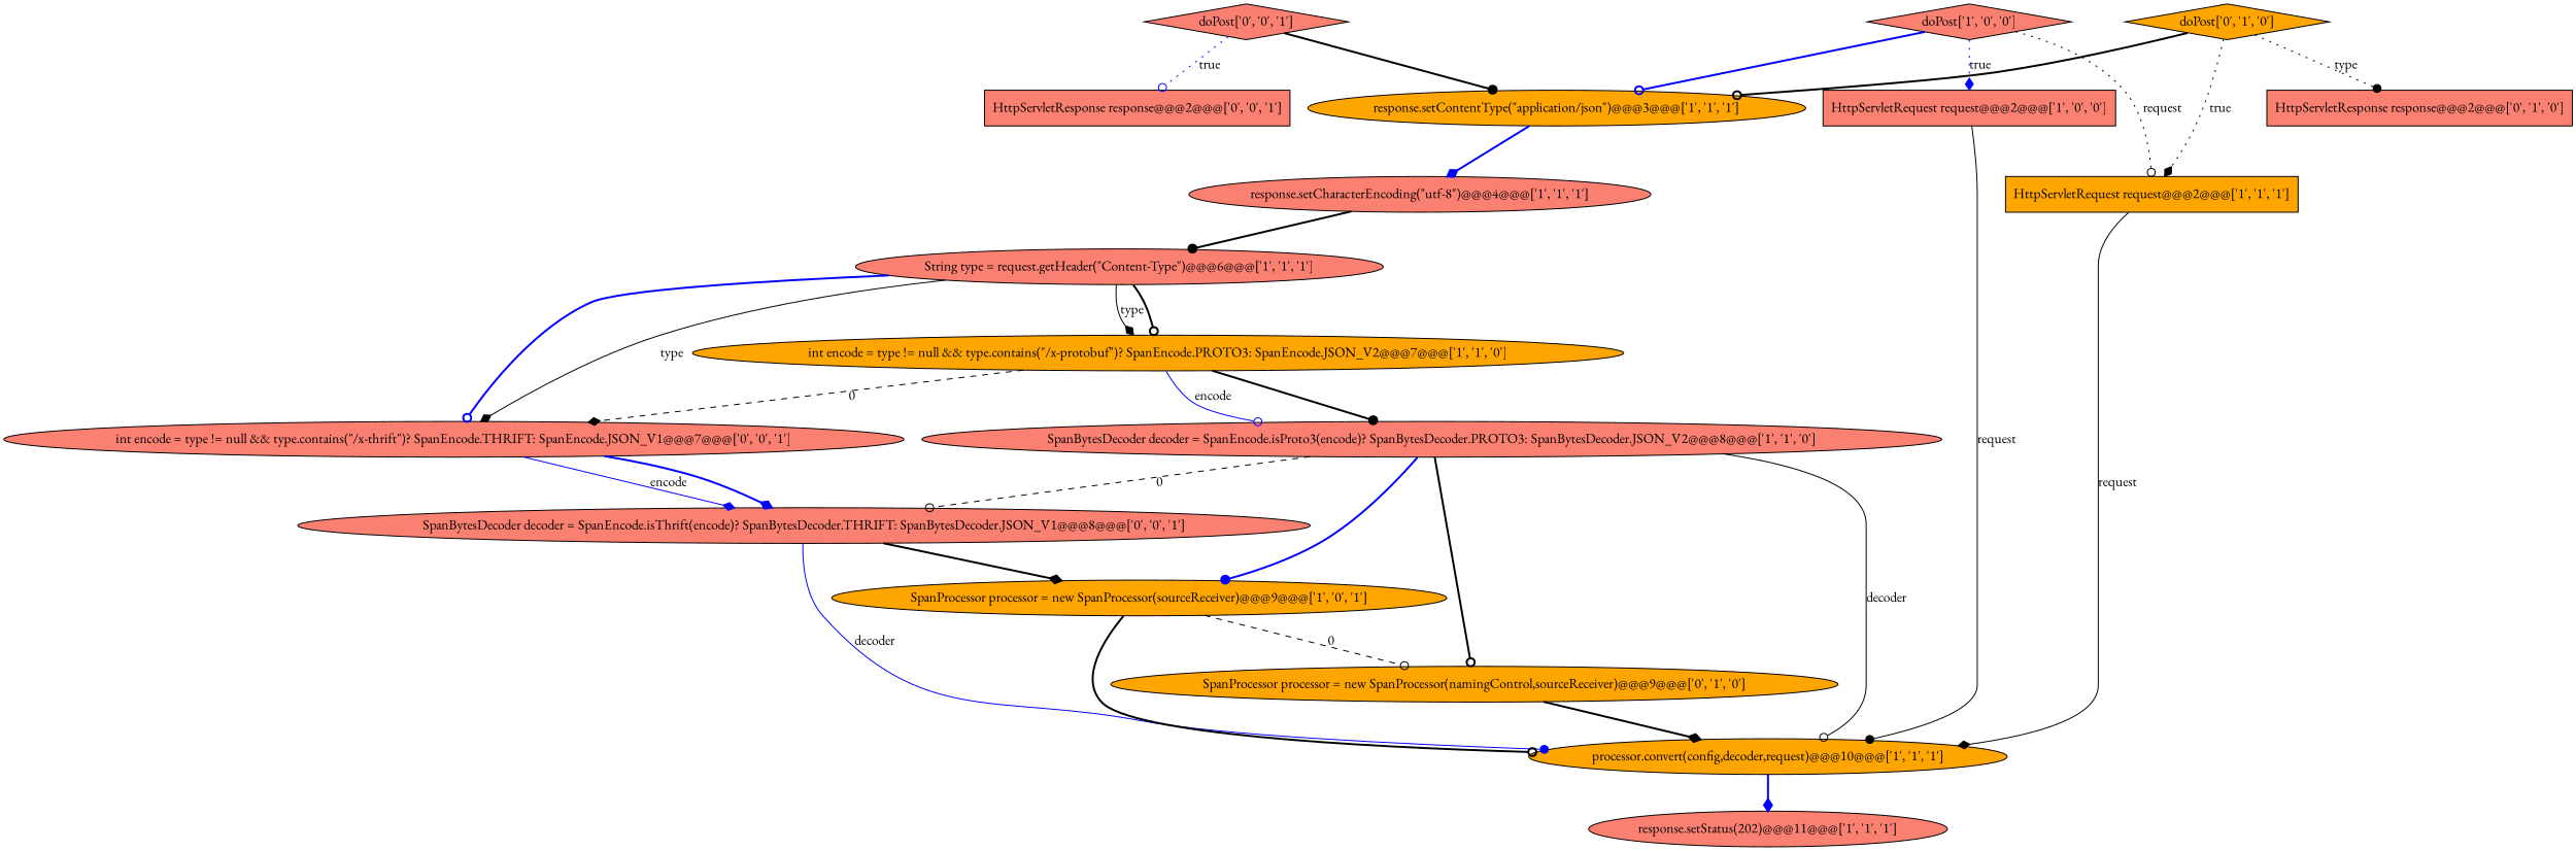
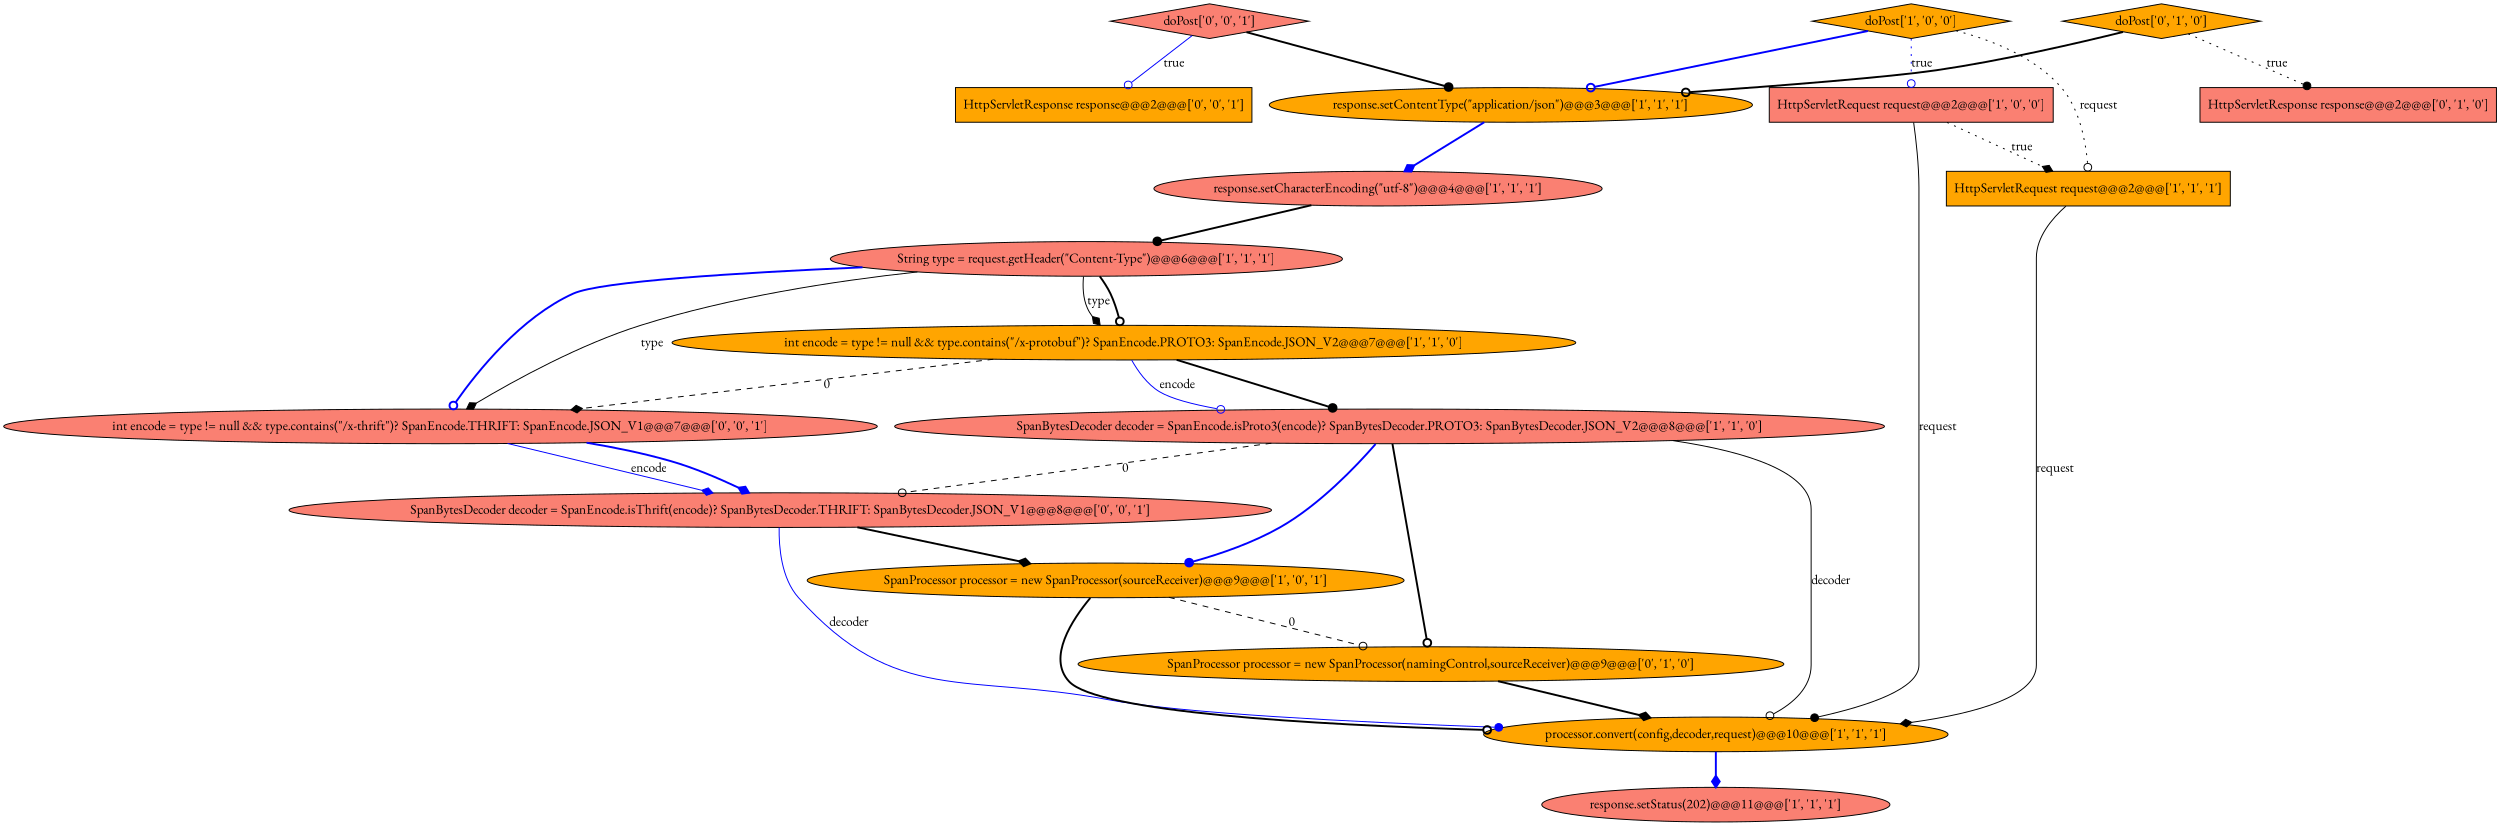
  digraph {
    fontname="EB Garamond"
    node [fillcolor=orange fontname="EB Garamond" shape=ellipse style=filled]
    edge [arrowhead=diamond color=black fontname="EB Garamond" style=bold]
    n1 [label="SpanProcessor processor = new SpanProcessor(namingControl,sourceReceiver)@@@9@@@['0', '1', '0']"]
    n2 [label="processor.convert(config,decoder,request)@@@10@@@['1', '1', '1']"]
    n3 [fillcolor=salmon label="response.setStatus(202)@@@11@@@['1', '1', '1']"]
    n4 [fillcolor=salmon label="SpanBytesDecoder decoder = SpanEncode.isThrift(encode)? SpanBytesDecoder.THRIFT: SpanBytesDecoder.JSON_V1@@@8@@@['0', '0', '1']"]
    n5 [label="SpanProcessor processor = new SpanProcessor(sourceReceiver)@@@9@@@['1', '0', '1']"]
    n6 [fillcolor=salmon label="HttpServletRequest request@@@2@@@['1', '0', '0']" shape=box]
-   n7 [fillcolor=salmon label="HttpServletResponse response@@@2@@@['0', '0', '1']" shape=box]
+   n7 [label="HttpServletResponse response@@@2@@@['0', '0', '1']" shape=box]
    n8 [fillcolor=salmon label="SpanBytesDecoder decoder = SpanEncode.isProto3(encode)? SpanBytesDecoder.PROTO3: SpanBytesDecoder.JSON_V2@@@8@@@['1', '1', '0']"]
    n9 [fillcolor=salmon label="response.setCharacterEncoding(\"utf-8\")@@@4@@@['1', '1', '1']"]
    n10 [fillcolor=salmon label="String type = request.getHeader(\"Content-Type\")@@@6@@@['1', '1', '1']"]
    n11 [label="int encode = type != null && type.contains(\"/x-protobuf\")? SpanEncode.PROTO3: SpanEncode.JSON_V2@@@7@@@['1', '1', '0']"]
    n12 [fillcolor=salmon label="int encode = type != null && type.contains(\"/x-thrift\")? SpanEncode.THRIFT: SpanEncode.JSON_V1@@@7@@@['0', '0', '1']"]
    n13 [fillcolor=salmon label="doPost['0', '0', '1']" shape=diamond]
    n14 [label="response.setContentType(\"application/json\")@@@3@@@['1', '1', '1']"]
    n15 [label="HttpServletRequest request@@@2@@@['1', '1', '1']" shape=box]
    n16 [label="doPost['0', '1', '0']" shape=diamond]
    n17 [fillcolor=salmon label="HttpServletResponse response@@@2@@@['0', '1', '0']" shape=box]
-   n18 [fillcolor=salmon label="doPost['1', '0', '0']" shape=diamond]
+   n18 [label="doPost['1', '0', '0']" shape=diamond]
    n1 -> n2
    n2 -> n3 [color=blue]
    n4 -> n2 [arrowhead=dot color=blue label=decoder style=solid]
    n4 -> n5
    n5 -> n1 [arrowhead=odot label=0 style=dashed]
    n5 -> n2 [arrowhead=odot]
    n6 -> n2 [arrowhead=dot label=request style=solid]
    n8 -> n1 [arrowhead=odot]
    n8 -> n2 [arrowhead=odot label=decoder style=solid]
    n8 -> n4 [arrowhead=odot label=0 style=dashed]
    n8 -> n5 [arrowhead=dot color=blue]
    n9 -> n10 [arrowhead=dot]
    n10 -> n11 [label=type style=solid]
    n10 -> n11 [arrowhead=odot]
    n10 -> n12 [arrowhead=odot color=blue]
    n10 -> n12 [label=type style=solid]
    n11 -> n8 [arrowhead=odot color=blue label=encode style=solid]
    n11 -> n8 [arrowhead=dot]
    n11 -> n12 [label=0 style=dashed]
    n12 -> n4 [color=blue label=encode style=solid]
    n12 -> n4 [color=blue]
-   n13 -> n7 [arrowhead=odot color=blue label=true style=dotted]
+   n13 -> n7 [arrowhead=odot color=blue label=true style=solid]
    n13 -> n14 [arrowhead=dot]
    n14 -> n9 [color=blue]
    n15 -> n2 [label=request style=solid]
    n16 -> n14 [arrowhead=odot]
-   n16 -> n15 [label=true style=dotted]
-   n16 -> n17 [arrowhead=dot label=type style=dotted]
-   n18 -> n6 [color=blue label=true style=dotted]
+   n6 -> n15 [label=true style=dotted]
+   n16 -> n17 [arrowhead=dot label=true style=dotted]
+   n18 -> n6 [arrowhead=odot color=blue label=true style=dotted]
    n18 -> n14 [arrowhead=odot color=blue]
    n18 -> n15 [arrowhead=odot label=request style=dotted]
  }
